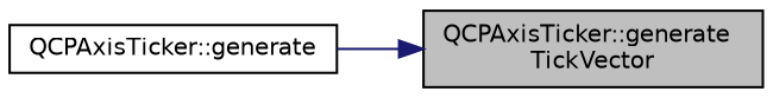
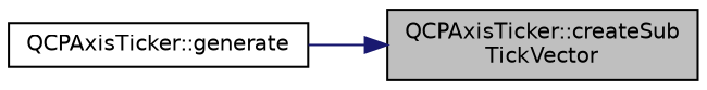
  digraph {
    rankdir=RL
    node [color=black fontname=Helvetica fontsize=10 shape=record style=filled]
-   n1 [fillcolor=grey75 fontcolor=black height=0.2 label="QCPAxisTicker::generate\lTickVector" width=0.4]
+   n1 [fillcolor=grey75 fontcolor=black height=0.2 label="QCPAxisTicker::createSub\lTickVector" width=0.4]
    n2 [fillcolor=white height=0.2 label="QCPAxisTicker::generate" width=0.4]
    n1 -> n2 [color=midnightblue dir=back fontname=Helvetica fontsize=10 labelfontname=Helvetica labelfontsize=10 style=solid]
  }
